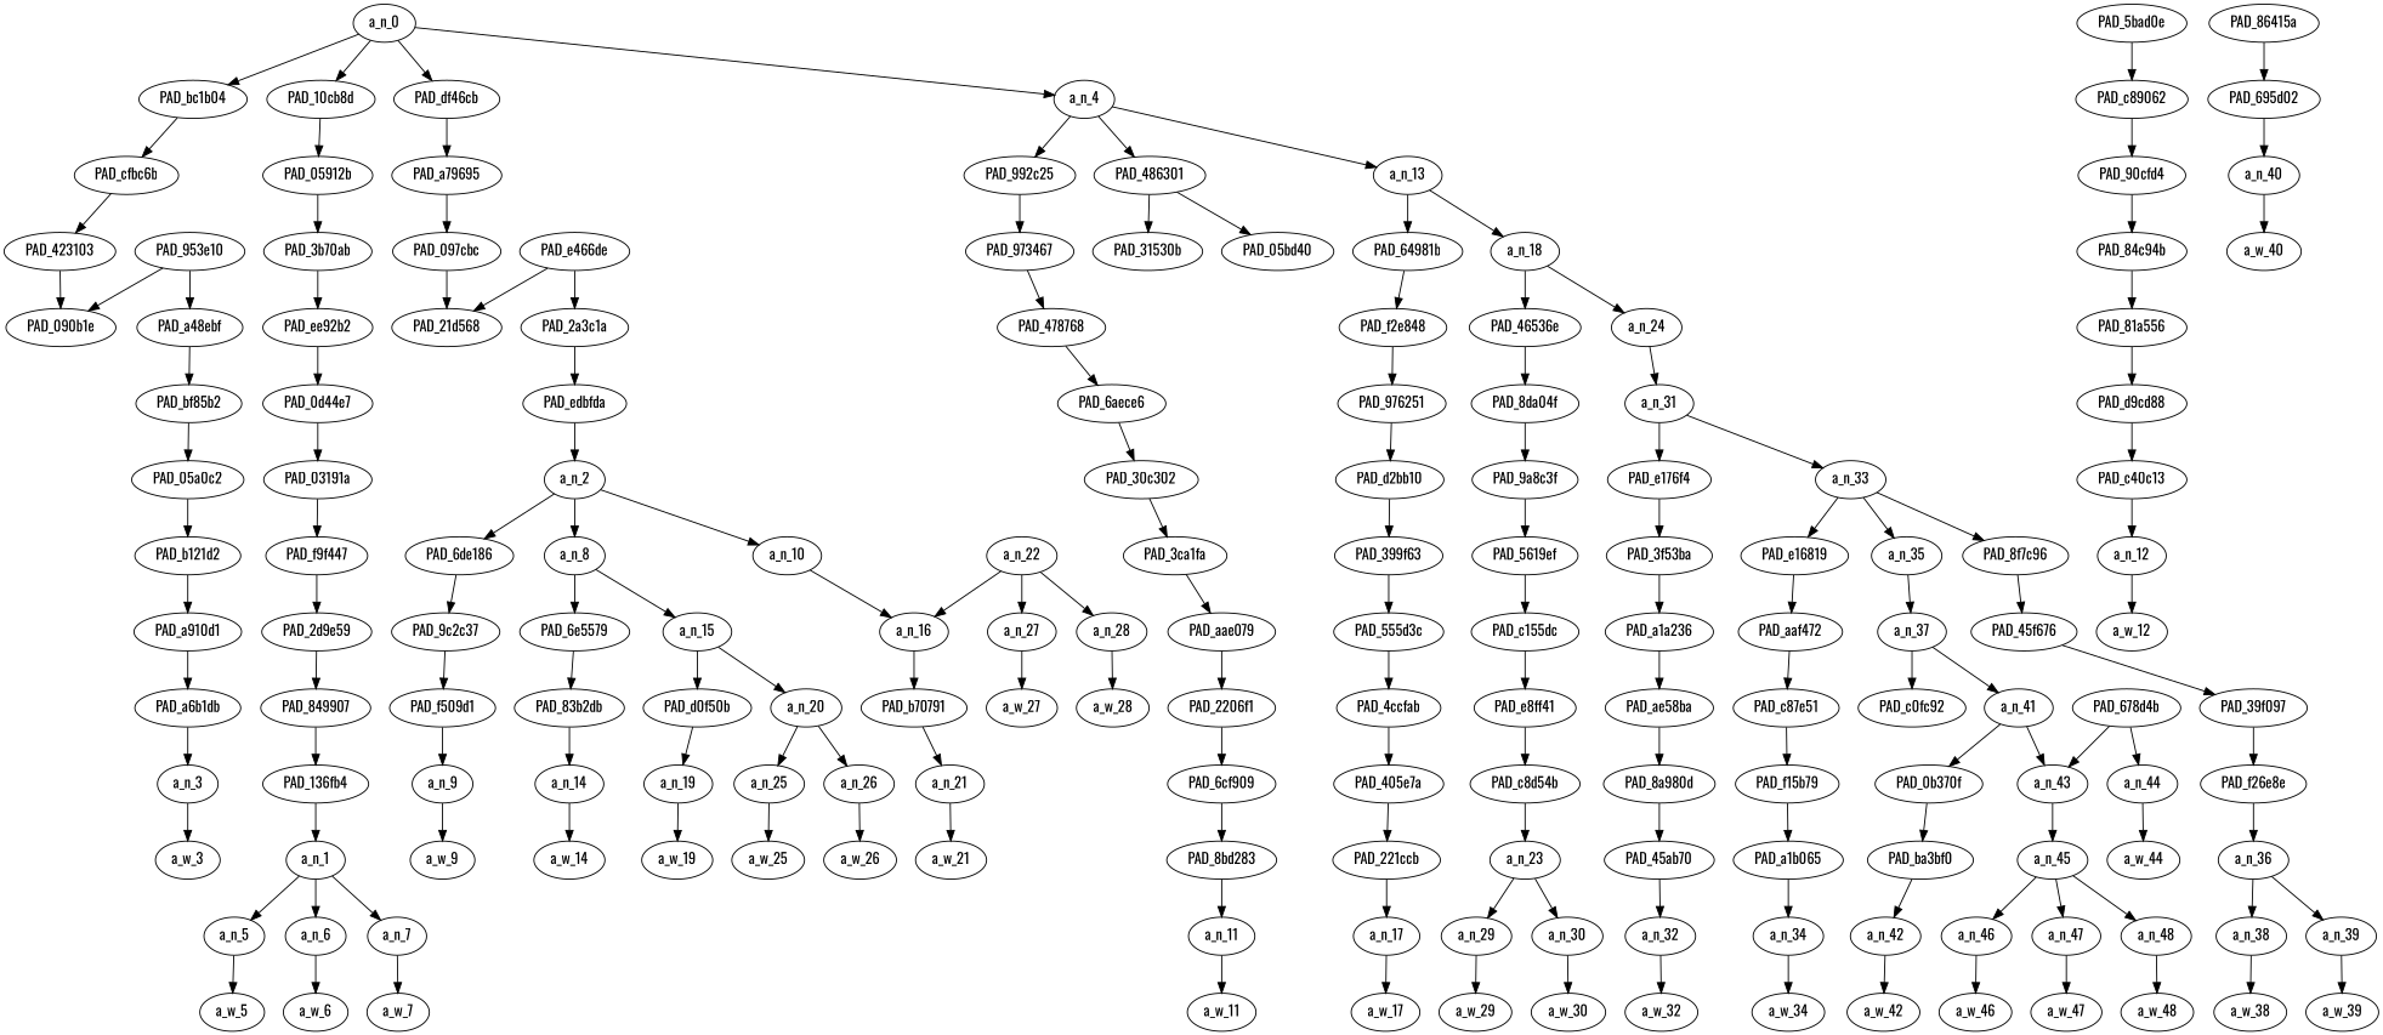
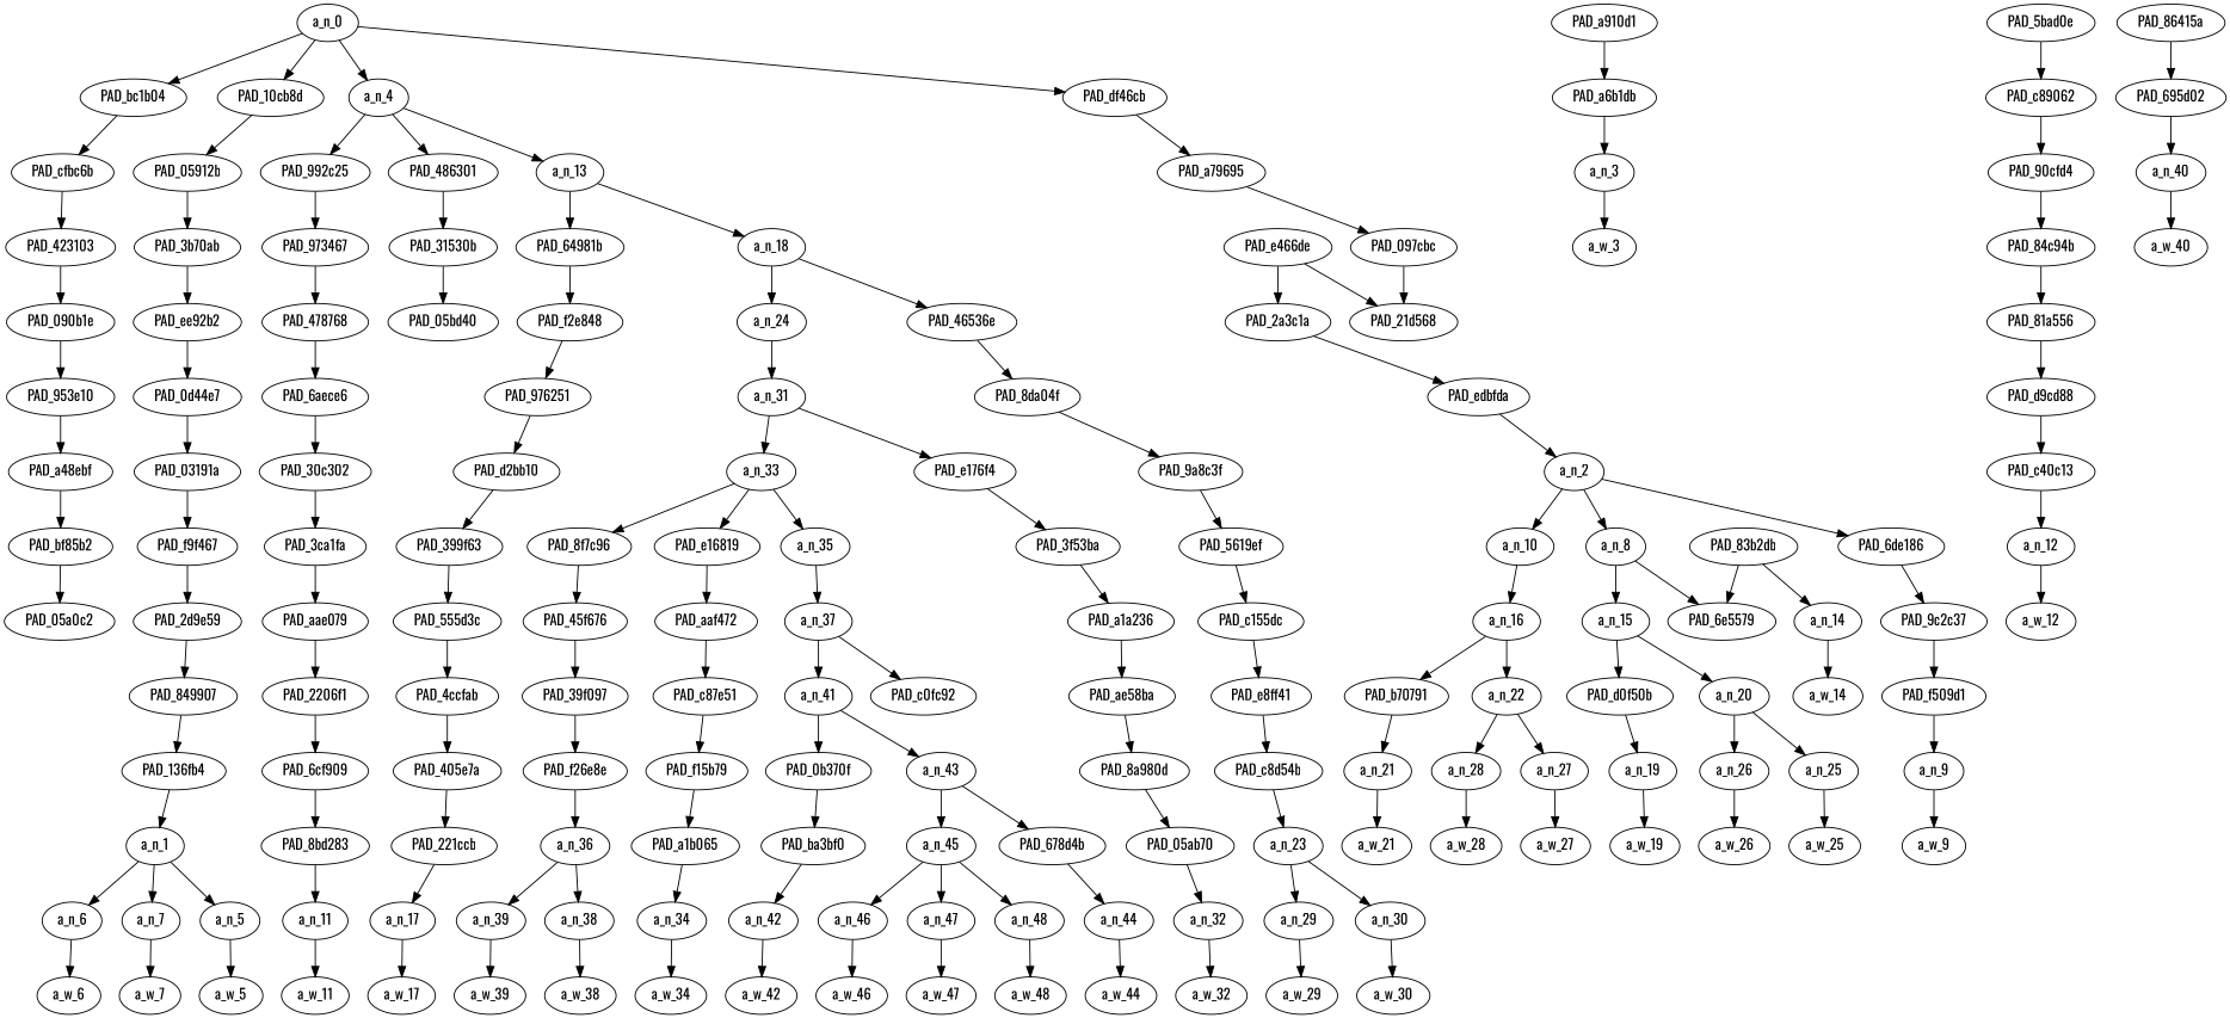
  strict digraph {
    fontname=Oswald
    node [div_dir=1 fontname=Oswald index=0 level=1 text_span="[11]" value=0.02836614]
    edge [fontname=Oswald]
    a_n_0 [level=13 text_span="[0, 1, 2, 3, 4, 5, 6, 7, 8, 9, 10, 11, 12, 13, 14, 15, 16, 17, 18, 19, 20, 21, 22, 23, 24, 25, 26]" value=0.99999999]
    PAD_bc1b04 [index=2 level=12]
    PAD_10cb8d [div_dir=-1 level=12 text_span="[0, 1, 2]" value=0.11541979]
    PAD_df46cb [index=1 level=12 text_span="[3, 4, 5, 6, 7, 8, 9, 10]" value=0.37009094]
    a_n_4 [index=3 level=12 text_span="[12, 13, 14, 15, 16, 17, 18, 19, 20, 21, 22, 23, 24, 25, 26]" value=0.48604303]
    PAD_cfbc6b [index=2 level=11]
    PAD_05912b [div_dir=-1 level=11 text_span="[0, 1, 2]" value=0.11541979]
    PAD_a79695 [index=1 level=11 text_span="[3, 4, 5, 6, 7, 8, 9, 10]" value=0.37009094]
    PAD_992c25 [div_dir=-1 index=3 level=11 text_span="[12]" value=0.03160631]
    PAD_486301 [index=4 level=11 text_span="[13]" value=0.02545346]
    a_n_13 [index=5 level=11 text_span="[14, 15, 16, 17, 18, 19, 20, 21, 22, 23, 24, 25, 26]" value=0.42896547]
    PAD_423103 [index=2 level=10]
    PAD_3b70ab [div_dir=-1 level=10 text_span="[0, 1, 2]" value=0.11541979]
    PAD_097cbc [index=1 level=10 text_span="[3, 4, 5, 6, 7, 8, 9, 10]" value=0.37009094]
    PAD_973467 [div_dir=-1 index=3 level=10 text_span="[12]" value=0.03160631]
    PAD_31530b [index=4 level=10 text_span="[13]" value=0.02545346]
    PAD_64981b [index=5 level=10 text_span="[14]" value=0.01991776]
    a_n_18 [index=6 level=10 text_span="[15, 16, 17, 18, 19, 20, 21, 22, 23, 24, 25, 26]" value=0.40902721]
    PAD_090b1e [index=2 level=9]
    PAD_953e10 [index=2 level=8]
    PAD_a48ebf [index=2 level=7]
    PAD_bf85b2 [index=2 level=6]
    PAD_05a0c2 [index=2 level=5]
-   PAD_b121d2 [index=4 level=4]
    PAD_a910d1 [index=5 level=3]
    PAD_a6b1db [index=7 level=2]
    a_n_3 [index=11]
    a_w_3 [div_dir=0 index=11 level=0 value=you1]
    PAD_ee92b2 [div_dir=-1 level=9 text_span="[0, 1, 2]" value=0.11541979]
    PAD_0d44e7 [div_dir=-1 level=8 text_span="[0, 1, 2]" value=0.11541979]
    PAD_03191a [div_dir=-1 level=7 text_span="[0, 1, 2]" value=0.11541979]
-   PAD_f9f467 [div_dir=-1 level=6 text_span="[0, 1, 2]" value=0.11541979 label=PAD_f9f447]
+   PAD_f9f467 [div_dir=-1 level=6 text_span="[0, 1, 2]" value=0.11541979]
    PAD_2d9e59 [div_dir=-1 level=5 text_span="[0, 1, 2]" value=0.11541979]
    PAD_849907 [div_dir=-1 level=4 text_span="[0, 1, 2]" value=0.11541979]
    PAD_136fb4 [div_dir=-1 level=3 text_span="[0, 1, 2]" value=0.11541979]
    a_n_1 [div_dir=-1 level=2 text_span="[0, 1, 2]" value=0.11541979]
    a_n_5 [text_span="[0]" value=0.03136115]
    a_n_6 [index=1 text_span="[1]" value=0.03896352]
    a_n_7 [div_dir=-1 index=2 text_span="[2]" value=0.04507873]
    a_w_5 [div_dir=0 level=0 text_span="[0]" value="<user>"]
    a_w_6 [div_dir=0 index=1 level=0 text_span="[1]" value=oh]
    a_w_7 [div_dir=0 index=2 level=0 text_span="[2]" value=boy]
    PAD_21d568 [index=1 level=9 text_span="[3, 4, 5, 6, 7, 8, 9, 10]" value=0.37009094]
    PAD_e466de [index=1 level=8 text_span="[3, 4, 5, 6, 7, 8, 9, 10]" value=0.37009094]
    PAD_2a3c1a [index=1 level=7 text_span="[3, 4, 5, 6, 7, 8, 9, 10]" value=0.37009094]
    PAD_edbfda [index=1 level=6 text_span="[3, 4, 5, 6, 7, 8, 9, 10]" value=0.37009094]
    a_n_2 [index=1 level=5 text_span="[3, 4, 5, 6, 7, 8, 9, 10]" value=0.37009094]
    PAD_6de186 [index=2 level=4 text_span="[7]" value=0.02542667]
    a_n_8 [div_dir=-1 index=1 level=4 text_span="[3, 4, 5, 6]" value=0.25173430]
    a_n_10 [index=3 level=4 text_span="[8, 9, 10]" value=0.09284985]
    PAD_9c2c37 [index=3 level=3 text_span="[7]" value=0.02542667]
    PAD_6e5579 [index=1 level=3 text_span="[3]" value=0.03410404]
    a_n_15 [div_dir=-1 index=2 level=3 text_span="[4, 5, 6]" value=0.21761191]
    a_n_16 [index=4 level=3 text_span="[8, 9, 10]" value=0.09275523]
    PAD_f509d1 [index=4 level=2 text_span="[7]" value=0.02542667]
    PAD_83b2db [index=1 level=2 text_span="[3]" value=0.03410404]
    PAD_d0f50b [index=2 level=2 text_span="[4]" value=0.02349507]
    a_n_20 [div_dir=-1 index=3 level=2 text_span="[5, 6]" value=0.19402662]
    PAD_b70791 [index=5 level=2 text_span="[8]" value=0.02083064]
    a_n_22 [index=6 level=2 text_span="[9, 10]" value=0.07182997]
    a_n_9 [index=7 text_span="[7]" value=0.02542667]
    a_w_9 [div_dir=0 index=7 level=0 text_span="[7]" value=but]
    a_n_14 [index=3 text_span="[3]" value=0.03410404]
    a_n_19 [index=4 text_span="[4]" value=0.02349507]
    a_n_25 [index=5 text_span="[5]" value=0.02940110]
    a_n_26 [div_dir=-1 index=6 text_span="[6]" value=0.16451749]
    a_w_14 [div_dir=0 index=3 level=0 text_span="[3]" value=you]
    a_w_19 [div_dir=0 index=4 level=0 text_span="[4]" value=are]
    a_w_25 [div_dir=0 index=5 level=0 text_span="[5]" value=a]
    a_w_26 [div_dir=0 index=6 level=0 text_span="[6]" value=retard]
    a_n_21 [index=8 text_span="[8]" value=0.02083064]
    a_n_27 [div_dir=-1 index=9 text_span="[9]" value=0.02277696]
    a_n_28 [index=10 text_span="[10]" value=0.04894889]
    a_w_21 [div_dir=0 index=8 level=0 text_span="[8]" value=can]
    a_w_27 [div_dir=0 index=9 level=0 text_span="[9]" value=be]
    a_w_28 [div_dir=0 index=10 level=0 text_span="[10]" value=chill]
    PAD_478768 [div_dir=-1 index=3 level=9 text_span="[12]" value=0.03160631]
    PAD_05bd40 [index=4 level=9 text_span="[13]" value=0.02545346]
    PAD_f2e848 [index=5 level=9 text_span="[14]" value=0.01991776]
    PAD_46536e [index=6 level=9 text_span="[15, 16]" value=0.06583627]
    a_n_24 [div_dir=-1 index=7 level=9 text_span="[17, 18, 19, 20, 21, 22, 23, 24, 25, 26]" value=0.34317755]
    PAD_6aece6 [div_dir=-1 index=3 level=8 text_span="[12]" value=0.03160631]
    PAD_30c302 [div_dir=-1 index=3 level=7 text_span="[12]" value=0.03160631]
    PAD_3ca1fa [div_dir=-1 index=3 level=6 text_span="[12]" value=0.03160631]
    PAD_aae079 [div_dir=-1 index=3 level=5 text_span="[12]" value=0.03160631]
    PAD_2206f1 [div_dir=-1 index=5 level=4 text_span="[12]" value=0.03160631]
    PAD_6cf909 [div_dir=-1 index=6 level=3 text_span="[12]" value=0.03160631]
    PAD_8bd283 [div_dir=-1 index=8 level=2 text_span="[12]" value=0.03160631]
    a_n_11 [div_dir=-1 index=12 text_span="[12]" value=0.03160631]
    a_w_11 [div_dir=0 index=12 level=0 text_span="[12]" value=remind]
    PAD_5bad0e [index=4 level=8 text_span="[13]" value=0.02545346]
    PAD_c89062 [index=4 level=7 text_span="[13]" value=0.02545346]
    PAD_90cfd4 [index=4 level=6 text_span="[13]" value=0.02545346]
    PAD_84c94b [index=4 level=5 text_span="[13]" value=0.02545346]
    PAD_81a556 [index=6 level=4 text_span="[13]" value=0.02545346]
    PAD_d9cd88 [index=7 level=3 text_span="[13]" value=0.02545346]
    PAD_c40c13 [index=9 level=2 text_span="[13]" value=0.02545346]
    a_n_12 [index=13 text_span="[13]" value=0.02545346]
    a_w_12 [div_dir=0 index=13 level=0 text_span="[13]" value=me]
    PAD_976251 [index=5 level=8 text_span="[14]" value=0.01991776]
    PAD_8da04f [index=6 level=8 text_span="[15, 16]" value=0.06583627]
    a_n_31 [div_dir=-1 index=7 level=8 text_span="[17, 18, 19, 20, 21, 22, 23, 24, 25, 26]" value=0.34308143]
    PAD_d2bb10 [index=5 level=7 text_span="[14]" value=0.01991776]
    PAD_399f63 [index=5 level=6 text_span="[14]" value=0.01991776]
    PAD_555d3c [index=5 level=5 text_span="[14]" value=0.01991776]
    PAD_4ccfab [index=7 level=4 text_span="[14]" value=0.01991776]
    PAD_405e7a [index=8 level=3 text_span="[14]" value=0.01991776]
    PAD_221ccb [index=10 level=2 text_span="[14]" value=0.01991776]
    a_n_17 [index=14 text_span="[14]" value=0.01991776]
    a_w_17 [div_dir=0 index=14 level=0 text_span="[14]" value=of]
    PAD_9a8c3f [index=6 level=7 text_span="[15, 16]" value=0.06583627]
    PAD_e176f4 [div_dir=-1 index=7 level=7 text_span="[17]" value=0.02470459]
    a_n_33 [div_dir=-1 index=8 level=7 text_span="[18, 19, 20, 21, 22, 23, 24, 25, 26]" value=0.31828072]
    PAD_5619ef [index=6 level=6 text_span="[15, 16]" value=0.06583627]
    PAD_c155dc [index=6 level=5 text_span="[15, 16]" value=0.06583627]
    PAD_e8ff41 [index=8 level=4 text_span="[15, 16]" value=0.06583627]
    PAD_c8d54b [index=9 level=3 text_span="[15, 16]" value=0.06583627]
    a_n_23 [index=11 level=2 text_span="[15, 16]" value=0.06583627]
    a_n_29 [index=15 text_span="[15]" value=0.02327722]
    a_n_30 [index=16 text_span="[16]" value=0.04231272]
    a_w_29 [div_dir=0 index=15 level=0 text_span="[15]" value=the]
    a_w_30 [div_dir=0 index=16 level=0 text_span="[16]" value=kid]
    PAD_3f53ba [div_dir=-1 index=7 level=6 text_span="[17]" value=0.02470459]
    PAD_e16819 [index=8 level=6 text_span="[18]" value=0.02554276]
    a_n_35 [div_dir=-1 index=9 level=6 text_span="[19, 20, 21, 22, 23, 24]" value=0.21041434]
    PAD_8f7c96 [div_dir=-1 index=10 level=6 text_span="[25, 26]" value=0.08223923]
    PAD_a1a236 [div_dir=-1 index=7 level=5 text_span="[17]" value=0.02470459]
    PAD_aaf472 [index=8 level=5 text_span="[18]" value=0.02554276]
    a_n_37 [div_dir=-1 index=9 level=5 text_span="[19, 20, 21, 22, 23, 24]" value=0.21037612]
    PAD_45f676 [div_dir=-1 index=10 level=5 text_span="[25, 26]" value=0.08223923]
    PAD_ae58ba [div_dir=-1 index=9 level=4 text_span="[17]" value=0.02470459]
    PAD_8a980d [div_dir=-1 index=10 level=3 text_span="[17]" value=0.02470459]
-   PAD_05ab70 [div_dir=-1 index=12 level=2 text_span="[17]" value=0.02470459 label=PAD_45ab70]
+   PAD_05ab70 [div_dir=-1 index=12 level=2 text_span="[17]" value=0.02470459]
    a_n_32 [div_dir=-1 index=17 text_span="[17]" value=0.02470459]
    a_w_32 [div_dir=0 index=17 level=0 text_span="[17]" value=we]
    PAD_c87e51 [index=10 level=4 text_span="[18]" value=0.02554276]
    PAD_c0fc92 [index=11 level=4 text_span="[19]" value=0.02416996]
    a_n_41 [div_dir=-1 index=12 level=4 text_span="[20, 21, 22, 23, 24]" value=0.18616794]
    PAD_39f097 [div_dir=-1 index=13 level=4 text_span="[25, 26]" value=0.08223923]
    PAD_f15b79 [index=11 level=3 text_span="[18]" value=0.02554276]
    PAD_a1b065 [index=13 level=2 text_span="[18]" value=0.02554276]
    a_n_34 [index=18 text_span="[18]" value=0.02554276]
    a_w_34 [div_dir=0 index=18 level=0 text_span="[18]" value=used]
    PAD_0b370f [div_dir=-1 index=13 level=3 text_span="[20]" value=0.06828809]
    a_n_43 [index=14 level=3 text_span="[21, 22, 23, 24]" value=0.11776970]
    PAD_86415a [index=12 level=3 text_span="[19]" value=0.02416996]
    PAD_695d02 [index=14 level=2 text_span="[19]" value=0.02416996]
    PAD_ba3bf0 [div_dir=-1 index=15 level=2 text_span="[20]" value=0.06828809]
    PAD_678d4b [index=16 level=2 text_span="[21]" value=0.02264344]
    a_n_45 [index=17 level=2 text_span="[22, 23, 24]" value=0.09504756]
    a_n_40 [index=19 text_span="[19]" value=0.02416996]
    a_w_40 [div_dir=0 index=19 level=0 text_span="[19]" value=to]
    a_n_42 [div_dir=-1 index=20 text_span="[20]" value=0.06828809]
    a_n_44 [index=21 text_span="[21]" value=0.02264344]
    a_n_46 [index=22 text_span="[22]" value=0.02407161]
    a_n_47 [div_dir=-1 index=23 text_span="[23]" value=0.04445509]
    a_n_48 [index=24 text_span="[24]" value=0.02647970]
    a_w_42 [div_dir=0 index=20 level=0 text_span="[20]" value=fuck]
    a_w_44 [div_dir=0 index=21 level=0 text_span="[21]" value=in]
    a_w_46 [div_dir=0 index=22 level=0 text_span="[22]" value=the1]
    a_w_47 [div_dir=0 index=23 level=0 text_span="[23]" value=locker]
    a_w_48 [div_dir=0 index=24 level=0 text_span="[24]" value=room]
    PAD_f26e8e [div_dir=-1 index=15 level=3 text_span="[25, 26]" value=0.08223923]
    a_n_36 [div_dir=-1 index=18 level=2 text_span="[25, 26]" value=0.08223923]
    a_n_38 [index=25 text_span="[25]" value=0.03149420]
    a_n_39 [div_dir=-1 index=26 text_span="[26]" value=0.05059743]
    a_w_38 [div_dir=0 index=25 level=0 text_span="[25]" value=before]
    a_w_39 [div_dir=0 index=26 level=0 text_span="[26]" value=gym]
    a_n_0 -> PAD_bc1b04
    a_n_0 -> PAD_10cb8d
    a_n_0 -> PAD_df46cb
    a_n_0 -> a_n_4
    PAD_bc1b04 -> PAD_cfbc6b
    PAD_10cb8d -> PAD_05912b
    PAD_df46cb -> PAD_a79695
    a_n_4 -> PAD_992c25
    a_n_4 -> PAD_486301
    a_n_4 -> a_n_13
    PAD_cfbc6b -> PAD_423103
    PAD_05912b -> PAD_3b70ab
    PAD_a79695 -> PAD_097cbc
    PAD_992c25 -> PAD_973467
    PAD_486301 -> PAD_31530b
    a_n_13 -> PAD_64981b
    a_n_13 -> a_n_18
    PAD_423103 -> PAD_090b1e
    PAD_3b70ab -> PAD_ee92b2
    PAD_097cbc -> PAD_21d568
    PAD_973467 -> PAD_478768
-   PAD_486301 -> PAD_05bd40
+   PAD_31530b -> PAD_05bd40
    PAD_64981b -> PAD_f2e848
    a_n_18 -> PAD_46536e
    a_n_18 -> a_n_24
-   PAD_953e10 -> PAD_090b1e
+   PAD_090b1e -> PAD_953e10
    PAD_953e10 -> PAD_a48ebf
    PAD_a48ebf -> PAD_bf85b2
    PAD_bf85b2 -> PAD_05a0c2
-   PAD_05a0c2 -> PAD_b121d2
-   PAD_b121d2 -> PAD_a910d1
    PAD_a910d1 -> PAD_a6b1db
    PAD_a6b1db -> a_n_3
    a_n_3 -> a_w_3
    PAD_ee92b2 -> PAD_0d44e7
    PAD_0d44e7 -> PAD_03191a
    PAD_03191a -> PAD_f9f467
    PAD_f9f467 -> PAD_2d9e59
    PAD_2d9e59 -> PAD_849907
    PAD_849907 -> PAD_136fb4
    PAD_136fb4 -> a_n_1
    a_n_1 -> a_n_5
    a_n_1 -> a_n_6
    a_n_1 -> a_n_7
    a_n_5 -> a_w_5
    a_n_6 -> a_w_6
    a_n_7 -> a_w_7
    PAD_e466de -> PAD_21d568
    PAD_e466de -> PAD_2a3c1a
    PAD_2a3c1a -> PAD_edbfda
    PAD_edbfda -> a_n_2
    a_n_2 -> PAD_6de186
    a_n_2 -> a_n_8
    a_n_2 -> a_n_10
    PAD_6de186 -> PAD_9c2c37
    a_n_8 -> PAD_6e5579
    a_n_8 -> a_n_15
    a_n_10 -> a_n_16
    PAD_9c2c37 -> PAD_f509d1
-   PAD_6e5579 -> PAD_83b2db
+   PAD_83b2db -> PAD_6e5579
    a_n_15 -> PAD_d0f50b
    a_n_15 -> a_n_20
    a_n_16 -> PAD_b70791
-   a_n_22 -> a_n_16
+   a_n_16 -> a_n_22
    PAD_f509d1 -> a_n_9
    PAD_83b2db -> a_n_14
    PAD_d0f50b -> a_n_19
    a_n_20 -> a_n_25
    a_n_20 -> a_n_26
    PAD_b70791 -> a_n_21
    a_n_22 -> a_n_27
    a_n_22 -> a_n_28
    a_n_9 -> a_w_9
    a_n_14 -> a_w_14
    a_n_19 -> a_w_19
    a_n_25 -> a_w_25
    a_n_26 -> a_w_26
    a_n_21 -> a_w_21
    a_n_27 -> a_w_27
    a_n_28 -> a_w_28
    PAD_478768 -> PAD_6aece6
    PAD_f2e848 -> PAD_976251
    PAD_46536e -> PAD_8da04f
    a_n_24 -> a_n_31
    PAD_6aece6 -> PAD_30c302
    PAD_30c302 -> PAD_3ca1fa
    PAD_3ca1fa -> PAD_aae079
    PAD_aae079 -> PAD_2206f1
    PAD_2206f1 -> PAD_6cf909
    PAD_6cf909 -> PAD_8bd283
    PAD_8bd283 -> a_n_11
    a_n_11 -> a_w_11
    PAD_5bad0e -> PAD_c89062
    PAD_c89062 -> PAD_90cfd4
    PAD_90cfd4 -> PAD_84c94b
    PAD_84c94b -> PAD_81a556
    PAD_81a556 -> PAD_d9cd88
    PAD_d9cd88 -> PAD_c40c13
    PAD_c40c13 -> a_n_12
    a_n_12 -> a_w_12
    PAD_976251 -> PAD_d2bb10
    PAD_8da04f -> PAD_9a8c3f
    a_n_31 -> PAD_e176f4
    a_n_31 -> a_n_33
    PAD_d2bb10 -> PAD_399f63
    PAD_399f63 -> PAD_555d3c
    PAD_555d3c -> PAD_4ccfab
    PAD_4ccfab -> PAD_405e7a
    PAD_405e7a -> PAD_221ccb
    PAD_221ccb -> a_n_17
    a_n_17 -> a_w_17
    PAD_9a8c3f -> PAD_5619ef
    PAD_e176f4 -> PAD_3f53ba
    a_n_33 -> PAD_e16819
    a_n_33 -> a_n_35
    a_n_33 -> PAD_8f7c96
    PAD_5619ef -> PAD_c155dc
    PAD_c155dc -> PAD_e8ff41
    PAD_e8ff41 -> PAD_c8d54b
    PAD_c8d54b -> a_n_23
    a_n_23 -> a_n_29
    a_n_23 -> a_n_30
    a_n_29 -> a_w_29
    a_n_30 -> a_w_30
    PAD_3f53ba -> PAD_a1a236
    PAD_e16819 -> PAD_aaf472
    a_n_35 -> a_n_37
    PAD_8f7c96 -> PAD_45f676
    PAD_a1a236 -> PAD_ae58ba
    PAD_aaf472 -> PAD_c87e51
    a_n_37 -> PAD_c0fc92
    a_n_37 -> a_n_41
    PAD_45f676 -> PAD_39f097
    PAD_ae58ba -> PAD_8a980d
    PAD_8a980d -> PAD_05ab70
    PAD_05ab70 -> a_n_32
    a_n_32 -> a_w_32
    PAD_c87e51 -> PAD_f15b79
    a_n_41 -> PAD_0b370f
    a_n_41 -> a_n_43
    PAD_39f097 -> PAD_f26e8e
    PAD_f15b79 -> PAD_a1b065
    PAD_a1b065 -> a_n_34
    a_n_34 -> a_w_34
    PAD_0b370f -> PAD_ba3bf0
-   PAD_678d4b -> a_n_43
+   a_n_43 -> PAD_678d4b
    a_n_43 -> a_n_45
    PAD_86415a -> PAD_695d02
    PAD_695d02 -> a_n_40
    PAD_ba3bf0 -> a_n_42
    PAD_678d4b -> a_n_44
    a_n_45 -> a_n_46
    a_n_45 -> a_n_47
    a_n_45 -> a_n_48
    a_n_40 -> a_w_40
    a_n_42 -> a_w_42
    a_n_44 -> a_w_44
    a_n_46 -> a_w_46
    a_n_47 -> a_w_47
    a_n_48 -> a_w_48
    PAD_f26e8e -> a_n_36
    a_n_36 -> a_n_38
    a_n_36 -> a_n_39
    a_n_38 -> a_w_38
    a_n_39 -> a_w_39
  }
